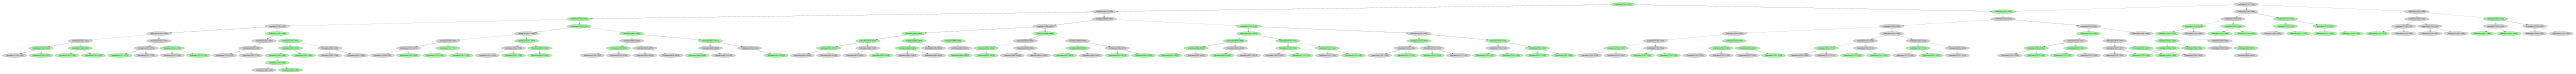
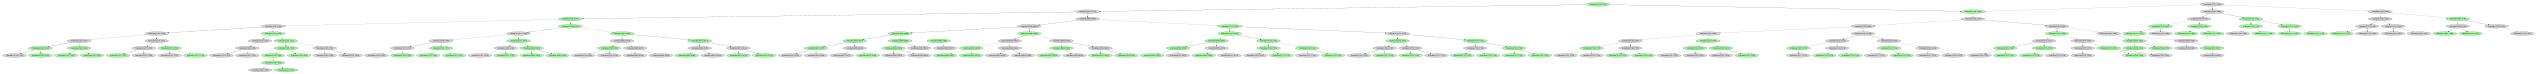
  digraph {
    fontname="Noto Sans"
    node [fillcolor=palegreen fontname="Noto Sans" style=filled]
    edge [color=black fontname="Noto Sans"]
    n1 [label="Node{data=[7160, 7160]}"]
    n2 [fillcolor=lightgrey label="Node{data=[6615, 6615]}"]
    n3 [label="Node{data=[7192, 7192]}"]
    n4 [label="Node{data=[1305, 1305]}"]
    n5 [fillcolor=lightgrey label="Node{data=[6904, 6904]}"]
    n6 [fillcolor=lightgrey label="Node{data=[7224, 7224]}"]
    n7 [fillcolor=lightgrey label="Node{data=[1278, 1278]}"]
    n8 [label="Node{data=[5706, 5706]}"]
    n9 [fillcolor=lightgrey label="Node{data=[6888, 6888]}"]
    n10 [label="Node{data=[7144, 7144]}"]
    n11 [fillcolor=lightgrey label="Node{data=[1270, 1270]}"]
    n12 [label="Node{data=[1297, 1297]}"]
    n13 [fillcolor=lightgrey label="Node{data=[1313, 1313]}"]
    n14 [label="Node{data=[6607, 6607]}"]
    n15 [fillcolor=lightgrey label="Node{data=[1266, 1266]}"]
    n16 [fillcolor=lightgrey label="Node{data=[1274, 1274]}"]
    n17 [fillcolor=lightgrey label="Node{data=[1282, 1282]}"]
    n18 [label="Node{data=[1301, 1301]}"]
    n19 [label="Node{data=[1264, 1264]}"]
    n20 [label="Node{data=[1268, 1268]}"]
    n21 [fillcolor=lightgrey label="Node{data=[1272, 1272]}"]
    n22 [label="Node{data=[1276, 1276]}"]
    n23 [fillcolor=lightgrey label="Node{data=[1199, 1199]}"]
    n24 [label="Node{data=[1265, 1265]}"]
    n25 [label="Node{data=[1267, 1267]}"]
    n26 [label="Node{data=[1269, 1269]}"]
    n27 [label="Node{data=[1271, 1271]}"]
    n28 [fillcolor=lightgrey label="Node{data=[1273, 1273]}"]
    n29 [fillcolor=lightgrey label="Node{data=[1275, 1275]}"]
    n30 [label="Node{data=[1277, 1277]}"]
    n31 [fillcolor=lightgrey label="Node{data=[1280, 1280]}"]
    n32 [label="Node{data=[1299, 1299]}"]
    n33 [fillcolor=lightgrey label="Node{data=[1303, 1303]}"]
    n34 [fillcolor=lightgrey label="Node{data=[1279, 1279]}"]
    n35 [fillcolor=lightgrey label="Node{data=[1281, 1281]}"]
    n36 [label="Node{data=[1284, 1284]}"]
    n37 [fillcolor=lightgrey label="Node{data=[1283, 1283]}"]
    n38 [label="Node{data=[1285, 1285]}"]
    n39 [label="Node{data=[1298, 1298]}"]
    n40 [label="Node{data=[1300, 1300]}"]
    n41 [fillcolor=lightgrey label="Node{data=[1302, 1302]}"]
    n42 [fillcolor=lightgrey label="Node{data=[1304, 1304]}"]
    n43 [fillcolor=lightgrey label="Node{data=[1309, 1309]}"]
    n44 [label="Node{data=[1767, 1767]}"]
    n45 [fillcolor=lightgrey label="Node{data=[6603, 6603]}"]
    n46 [label="Node{data=[6611, 6611]}"]
    n47 [fillcolor=lightgrey label="Node{data=[1307, 1307]}"]
    n48 [label="Node{data=[1311, 1311]}"]
    n49 [fillcolor=lightgrey label="Node{data=[1344, 1344]}"]
    n50 [label="Node{data=[3359, 3359]}"]
    n51 [fillcolor=lightgrey label="Node{data=[1306, 1306]}"]
    n52 [label="Node{data=[1308, 1308]}"]
    n53 [label="Node{data=[1310, 1310]}"]
    n54 [label="Node{data=[1312, 1312]}"]
    n55 [fillcolor=lightgrey label="Node{data=[1314, 1314]}"]
    n56 [label="Node{data=[1752, 1752]}"]
    n57 [label="Node{data=[2845, 2845]}"]
+   n58 [label="Node{data=[3390, 3390]}"]
    n59 [label="Node{data=[5788, 5788]}"]
    n60 [fillcolor=lightgrey label="Node{data=[6605, 6605]}"]
    n61 [fillcolor=lightgrey label="Node{data=[6609, 6609]}"]
    n62 [fillcolor=lightgrey label="Node{data=[6613, 6613]}"]
    n63 [fillcolor=lightgrey label="Node{data=[5763, 5763]}"]
    n64 [fillcolor=lightgrey label="Node{data=[6318, 6318]}"]
    n65 [fillcolor=lightgrey label="Node{data=[6604, 6604]}"]
    n66 [fillcolor=lightgrey label="Node{data=[6606, 6606]}"]
    n67 [label="Node{data=[6608, 6608]}"]
    n68 [fillcolor=lightgrey label="Node{data=[6610, 6610]}"]
+   n69 [label="Node{data=[6612, 6612]}"]
    n70 [label="Node{data=[6614, 6614]}"]
    n71 [label="Node{data=[6880, 6880]}"]
    n72 [label="Node{data=[6896, 6896]}"]
    n73 [label="Node{data=[6912, 6912]}"]
    n74 [fillcolor=lightgrey label="Node{data=[7152, 7152]}"]
    n75 [label="Node{data=[6619, 6619]}"]
    n76 [label="Node{data=[6884, 6884]}"]
    n77 [fillcolor=lightgrey label="Node{data=[6892, 6892]}"]
    n78 [fillcolor=lightgrey label="Node{data=[6900, 6900]}"]
    n79 [label="Node{data=[6617, 6617]}"]
    n80 [fillcolor=lightgrey label="Node{data=[6878, 6878]}"]
    n81 [label="Node{data=[6882, 6882]}"]
    n82 [fillcolor=lightgrey label="Node{data=[6885, 6885]}"]
    n83 [fillcolor=lightgrey label="Node{data=[6616, 6616]}"]
    n84 [fillcolor=lightgrey label="Node{data=[6618, 6618]}"]
    n85 [fillcolor=lightgrey label="Node{data=[6877, 6877]}"]
    n86 [label="Node{data=[6879, 6879]}"]
    n87 [fillcolor=lightgrey label="Node{data=[6881, 6881]}"]
    n88 [fillcolor=lightgrey label="Node{data=[6883, 6883]}"]
    n89 [label="Node{data=[6886, 6886]}"]
    n90 [fillcolor=lightgrey label="Node{data=[6887, 6887]}"]
    n91 [label="Node{data=[6890, 6890]}"]
    n92 [fillcolor=lightgrey label="Node{data=[6894, 6894]}"]
    n93 [label="Node{data=[6898, 6898]}"]
    n94 [fillcolor=lightgrey label="Node{data=[6902, 6902]}"]
    n95 [label="Node{data=[6889, 6889]}"]
    n96 [label="Node{data=[6891, 6891]}"]
    n97 [fillcolor=lightgrey label="Node{data=[6893, 6893]}"]
    n98 [fillcolor=lightgrey label="Node{data=[6895, 6895]}"]
    n99 [label="Node{data=[6897, 6897]}"]
    n100 [fillcolor=lightgrey label="Node{data=[6899, 6899]}"]
    n101 [label="Node{data=[6901, 6901]}"]
    n102 [label="Node{data=[6903, 6903]}"]
    n103 [label="Node{data=[6908, 6908]}"]
    n104 [label="Node{data=[7140, 7140]}"]
    n105 [label="Node{data=[7148, 7148]}"]
    n106 [label="Node{data=[7156, 7156]}"]
    n107 [label="Node{data=[6906, 6906]}"]
    n108 [fillcolor=lightgrey label="Node{data=[6910, 6910]}"]
    n109 [label="Node{data=[7103, 7103]}"]
    n110 [label="Node{data=[7142, 7142]}"]
    n111 [label="Node{data=[6905, 6905]}"]
    n112 [fillcolor=lightgrey label="Node{data=[6907, 6907]}"]
    n113 [label="Node{data=[6909, 6909]}"]
    n114 [fillcolor=lightgrey label="Node{data=[6911, 6911]}"]
    n115 [fillcolor=lightgrey label="Node{data=[7032, 7032]}"]
    n116 [label="Node{data=[7119, 7119]}"]
    n117 [fillcolor=lightgrey label="Node{data=[7141, 7141]}"]
    n118 [label="Node{data=[7143, 7143]}"]
    n119 [fillcolor=lightgrey label="Node{data=[7146, 7146]}"]
    n120 [fillcolor=lightgrey label="Node{data=[7150, 7150]}"]
    n121 [fillcolor=lightgrey label="Node{data=[7154, 7154]}"]
    n122 [label="Node{data=[7158, 7158]}"]
    n123 [fillcolor=lightgrey label="Node{data=[7145, 7145]}"]
    n124 [label="Node{data=[7147, 7147]}"]
    n125 [label="Node{data=[7149, 7149]}"]
    n126 [fillcolor=lightgrey label="Node{data=[7151, 7151]}"]
    n127 [label="Node{data=[7153, 7153]}"]
    n128 [label="Node{data=[7155, 7155]}"]
    n129 [label="Node{data=[7157, 7157]}"]
    n130 [label="Node{data=[7159, 7159]}"]
    n131 [fillcolor=lightgrey label="Node{data=[7176, 7176]}"]
    n132 [fillcolor=lightgrey label="Node{data=[7168, 7168]}"]
    n133 [fillcolor=lightgrey label="Node{data=[7184, 7184]}"]
    n134 [fillcolor=lightgrey label="Node{data=[7208, 7208]}"]
    n135 [fillcolor=lightgrey label="Node{data=[7283, 7283]}"]
    n136 [fillcolor=lightgrey label="Node{data=[7164, 7164]}"]
    n137 [label="Node{data=[7172, 7172]}"]
    n138 [fillcolor=lightgrey label="Node{data=[7180, 7180]}"]
    n139 [label="Node{data=[7188, 7188]}"]
    n140 [label="Node{data=[7162, 7162]}"]
    n141 [label="Node{data=[7166, 7166]}"]
    n142 [label="Node{data=[7170, 7170]}"]
    n143 [label="Node{data=[7174, 7174]}"]
    n144 [label="Node{data=[7161, 7161]}"]
    n145 [fillcolor=lightgrey label="Node{data=[7163, 7163]}"]
    n146 [label="Node{data=[7165, 7165]}"]
    n147 [label="Node{data=[7167, 7167]}"]
    n148 [fillcolor=lightgrey label="Node{data=[7169, 7169]}"]
    n149 [label="Node{data=[7171, 7171]}"]
    n150 [label="Node{data=[7173, 7173]}"]
    n151 [label="Node{data=[7175, 7175]}"]
    n152 [fillcolor=lightgrey label="Node{data=[7178, 7178]}"]
    n153 [fillcolor=lightgrey label="Node{data=[7182, 7182]}"]
    n154 [fillcolor=lightgrey label="Node{data=[7186, 7186]}"]
    n155 [fillcolor=lightgrey label="Node{data=[7190, 7190]}"]
    n156 [label="Node{data=[7177, 7177]}"]
    n157 [fillcolor=lightgrey label="Node{data=[7179, 7179]}"]
    n158 [fillcolor=lightgrey label="Node{data=[7181, 7181]}"]
    n159 [fillcolor=lightgrey label="Node{data=[7183, 7183]}"]
    n160 [label="Node{data=[7185, 7185]}"]
    n161 [label="Node{data=[7187, 7187]}"]
-   n162 [fillcolor=lightgrey label="Node{data=[7189, 7189]}"]
    n163 [fillcolor=lightgrey label="Node{data=[7191, 7191]}"]
    n164 [fillcolor=lightgrey label="Node{data=[7200, 7200]}"]
    n165 [fillcolor=lightgrey label="Node{data=[7216, 7216]}"]
    n166 [label="Node{data=[7275, 7275]}"]
    n167 [fillcolor=lightgrey label="Node{data=[7287, 7287]}"]
    n168 [fillcolor=lightgrey label="Node{data=[7196, 7196]}"]
    n169 [label="Node{data=[7204, 7204]}"]
    n170 [fillcolor=lightgrey label="Node{data=[7212, 7212]}"]
    n171 [fillcolor=lightgrey label="Node{data=[7220, 7220]}"]
    n172 [label="Node{data=[7194, 7194]}"]
    n173 [fillcolor=lightgrey label="Node{data=[7198, 7198]}"]
    n174 [label="Node{data=[7202, 7202]}"]
    n175 [label="Node{data=[7206, 7206]}"]
    n176 [fillcolor=lightgrey label="Node{data=[7193, 7193]}"]
    n177 [fillcolor=lightgrey label="Node{data=[7195, 7195]}"]
    n178 [label="Node{data=[7197, 7197]}"]
    n179 [label="Node{data=[7199, 7199]}"]
    n180 [fillcolor=lightgrey label="Node{data=[7201, 7201]}"]
    n181 [fillcolor=lightgrey label="Node{data=[7203, 7203]}"]
    n182 [fillcolor=lightgrey label="Node{data=[7205, 7205]}"]
    n183 [label="Node{data=[7207, 7207]}"]
    n184 [label="Node{data=[7210, 7210]}"]
    n185 [fillcolor=lightgrey label="Node{data=[7214, 7214]}"]
    n186 [label="Node{data=[7218, 7218]}"]
    n187 [fillcolor=lightgrey label="Node{data=[7222, 7222]}"]
-   n188 [fillcolor=lightgrey label="Node{data=[7209, 7209]}"]
    n189 [fillcolor=lightgrey label="Node{data=[7211, 7211]}"]
    n190 [label="Node{data=[7213, 7213]}"]
    n191 [label="Node{data=[7215, 7215]}"]
    n192 [fillcolor=lightgrey label="Node{data=[7217, 7217]}"]
    n193 [label="Node{data=[7219, 7219]}"]
    n194 [fillcolor=lightgrey label="Node{data=[7221, 7221]}"]
+   n195 [fillcolor=lightgrey label="Node{data=[7223, 7223]}"]
    n196 [fillcolor=lightgrey label="Node{data=[7271, 7271]}"]
    n197 [fillcolor=lightgrey label="Node{data=[7279, 7279]}"]
    n198 [label="Node{data=[7285, 7285]}"]
    n199 [fillcolor=lightgrey label="Node{data=[7289, 7289]}"]
    n200 [label="Node{data=[7269, 7269]}"]
    n201 [label="Node{data=[7273, 7273]}"]
    n202 [fillcolor=lightgrey label="Node{data=[7277, 7277]}"]
    n203 [label="Node{data=[7281, 7281]}"]
    n204 [fillcolor=lightgrey label="Node{data=[7230, 7230]}"]
    n205 [label="Node{data=[7270, 7270]}"]
    n206 [label="Node{data=[7272, 7272]}"]
    n207 [fillcolor=lightgrey label="Node{data=[7274, 7274]}"]
    n208 [fillcolor=lightgrey label="Node{data=[7276, 7276]}"]
-   n209 [label="Node{data=[7278, 7278]}"]
    n210 [label="Node{data=[7280, 7280]}"]
    n211 [fillcolor=lightgrey label="Node{data=[7282, 7282]}"]
    n212 [label="Node{data=[7284, 7284]}"]
    n213 [label="Node{data=[7286, 7286]}"]
    n214 [fillcolor=lightgrey label="Node{data=[7288, 7288]}"]
    n215 [label="Node{data=[8567, 8567]}"]
    n216 [fillcolor=lightgrey label="Node{data=[8694, 8694]}"]
    n1 -> n2
    n1 -> n3
    n2 -> n4
    n2 -> n5
    n3 -> n6 [color=gray40]
    n4 -> n7 [color=gray40]
    n4 -> n8
    n5 -> n9
    n5 -> n10 [color=gray40]
    n6 -> n134 [color=gray40]
    n6 -> n135
    n7 -> n11
    n7 -> n12 [color=gray40]
    n8 -> n13
    n8 -> n14 [color=gray40]
    n9 -> n71
    n9 -> n72
    n10 -> n73
    n10 -> n74
    n11 -> n15 [color=gray40]
    n11 -> n16
    n12 -> n17
    n12 -> n18 [color=gray40]
    n13 -> n43 [color=gray40]
    n13 -> n44
    n14 -> n45 [color=gray40]
    n14 -> n46
    n15 -> n19
    n15 -> n20 [color=gray40]
    n16 -> n21
    n16 -> n22 [color=gray40]
    n17 -> n31
    n18 -> n32
    n18 -> n33 [color=gray40]
    n19 -> n23
    n19 -> n24
    n20 -> n25
    n20 -> n26
    n21 -> n27
    n21 -> n28
    n22 -> n29
    n22 -> n30 [color=gray40]
    n31 -> n34
    n31 -> n35 [color=gray40]
    n32 -> n39 [color=gray40]
    n32 -> n40
    n33 -> n41 [color=gray40]
    n33 -> n42
    n36 -> n37 [color=gray40]
    n36 -> n38
    n39 -> n36 [color=gray40]
    n43 -> n47
    n43 -> n48 [color=gray40]
    n44 -> n49
    n44 -> n50
    n45 -> n59
    n45 -> n60 [color=gray40]
    n46 -> n61
    n46 -> n62
    n47 -> n51 [color=gray40]
    n47 -> n52 [color=gray40]
    n48 -> n53 [color=gray40]
    n48 -> n54 [color=gray40]
    n49 -> n55 [color=gray40]
    n49 -> n56
    n50 -> n57
+   n50 -> n58
    n59 -> n63 [color=gray40]
    n59 -> n64
    n60 -> n65 [color=gray40]
    n60 -> n66 [color=gray40]
    n61 -> n67 [color=gray40]
    n61 -> n68
+   n62 -> n69
    n62 -> n70
    n71 -> n75
    n71 -> n76 [color=gray40]
    n72 -> n77
    n72 -> n78 [color=gray40]
    n73 -> n103 [color=gray40]
    n73 -> n104
    n74 -> n105
    n74 -> n106
    n75 -> n79
    n75 -> n80
    n76 -> n81 [color=gray40]
    n76 -> n82
    n77 -> n91 [color=gray40]
    n77 -> n92 [color=gray40]
    n78 -> n93 [color=gray40]
    n78 -> n94
    n79 -> n83
    n79 -> n84 [color=gray40]
    n80 -> n85 [color=gray40]
    n80 -> n86 [color=gray40]
    n81 -> n87
    n81 -> n88
    n89 -> n82 [color=gray40]
    n89 -> n90 [color=gray40]
    n91 -> n95 [color=gray40]
    n91 -> n96 [color=gray40]
    n92 -> n97
    n92 -> n98
    n93 -> n99 [color=gray40]
    n93 -> n100
    n94 -> n101
    n94 -> n102
    n103 -> n107
    n103 -> n108
    n104 -> n109
    n104 -> n110 [color=gray40]
    n105 -> n119
    n105 -> n120
    n106 -> n121
    n106 -> n122
    n107 -> n111 [color=gray40]
    n107 -> n112 [color=gray40]
    n108 -> n113
    n108 -> n114 [color=gray40]
    n109 -> n115
    n109 -> n116
    n110 -> n117 [color=gray40]
    n110 -> n118
    n119 -> n123
    n119 -> n124 [color=gray40]
    n120 -> n125
    n120 -> n126
    n121 -> n127
    n121 -> n128 [color=gray40]
    n122 -> n129
    n122 -> n130
    n131 -> n3 [color=gray40]
    n131 -> n132
    n131 -> n133 [color=gray40]
    n132 -> n136
    n132 -> n137
    n133 -> n138 [color=gray40]
    n133 -> n139 [color=gray40]
    n134 -> n164 [color=gray40]
    n134 -> n165 [color=gray40]
    n135 -> n166
    n135 -> n167 [color=gray40]
    n136 -> n140 [color=gray40]
    n136 -> n141
    n137 -> n142
    n137 -> n143
    n138 -> n152
    n138 -> n153
    n139 -> n154 [color=gray40]
    n139 -> n155
    n140 -> n144
    n140 -> n145
    n141 -> n146
    n141 -> n147 [color=gray40]
    n142 -> n148 [color=gray40]
    n142 -> n149 [color=gray40]
    n143 -> n150 [color=gray40]
    n143 -> n151 [color=gray40]
    n152 -> n156
    n152 -> n157
    n153 -> n158
    n153 -> n159 [color=gray40]
    n154 -> n160
    n154 -> n161
-   n155 -> n162 [color=gray40]
    n155 -> n163 [color=gray40]
    n164 -> n168 [color=gray40]
    n164 -> n169 [color=gray40]
    n165 -> n170
    n165 -> n171
    n166 -> n196 [color=gray40]
    n166 -> n197 [color=gray40]
    n167 -> n198 [color=gray40]
    n167 -> n199 [color=gray40]
    n168 -> n172 [color=gray40]
    n168 -> n173
    n169 -> n174 [color=gray40]
    n169 -> n175 [color=gray40]
    n170 -> n184 [color=gray40]
    n170 -> n185 [color=gray40]
    n171 -> n186 [color=gray40]
    n171 -> n187 [color=gray40]
    n172 -> n176 [color=gray40]
    n172 -> n177 [color=gray40]
    n173 -> n178
    n173 -> n179 [color=gray40]
    n174 -> n180 [color=gray40]
    n174 -> n181
    n175 -> n182 [color=gray40]
    n175 -> n183
-   n184 -> n188
    n184 -> n189
    n185 -> n190 [color=gray40]
    n185 -> n191 [color=gray40]
    n186 -> n192 [color=gray40]
    n186 -> n193
    n187 -> n194 [color=gray40]
+   n187 -> n195 [color=gray40]
    n196 -> n200
    n196 -> n201
    n197 -> n202
    n197 -> n203 [color=gray40]
    n198 -> n212 [color=gray40]
    n198 -> n213
    n199 -> n214 [color=gray40]
    n199 -> n215 [color=gray40]
    n200 -> n204
    n200 -> n205 [color=gray40]
    n201 -> n206
    n201 -> n207 [color=gray40]
    n202 -> n208
-   n202 -> n209
    n203 -> n210
    n203 -> n211
    n215 -> n216 [color=gray40]
  }
